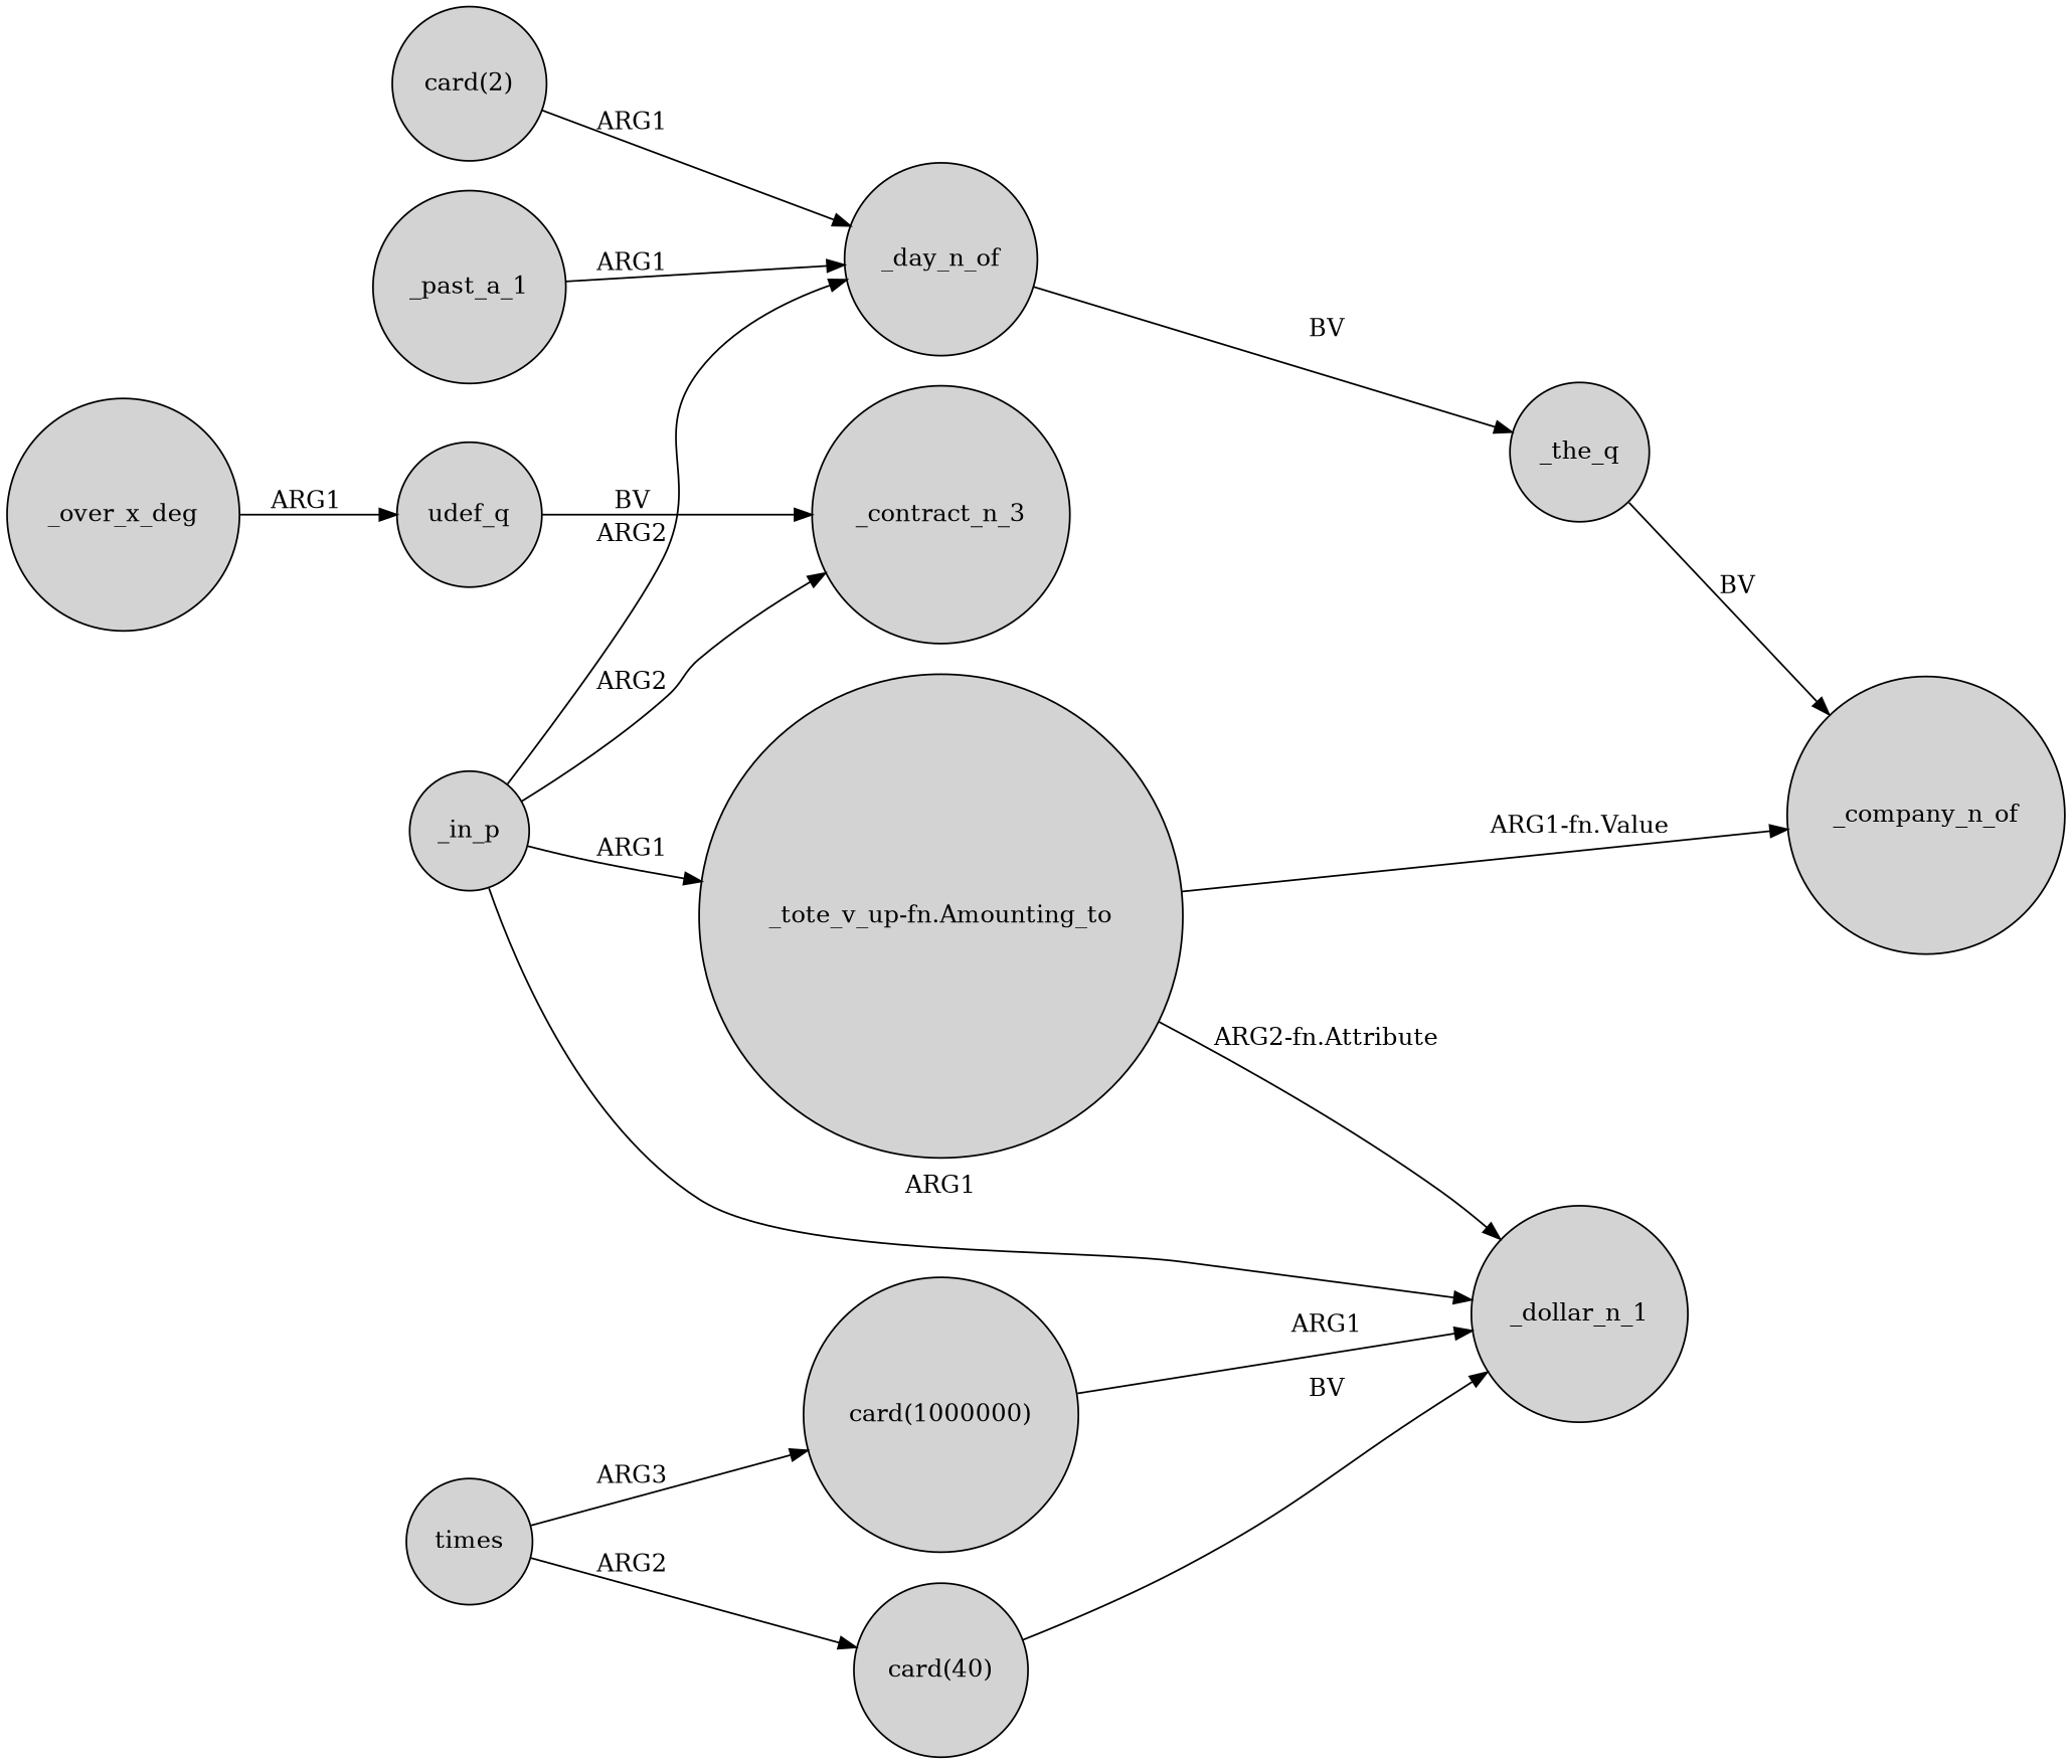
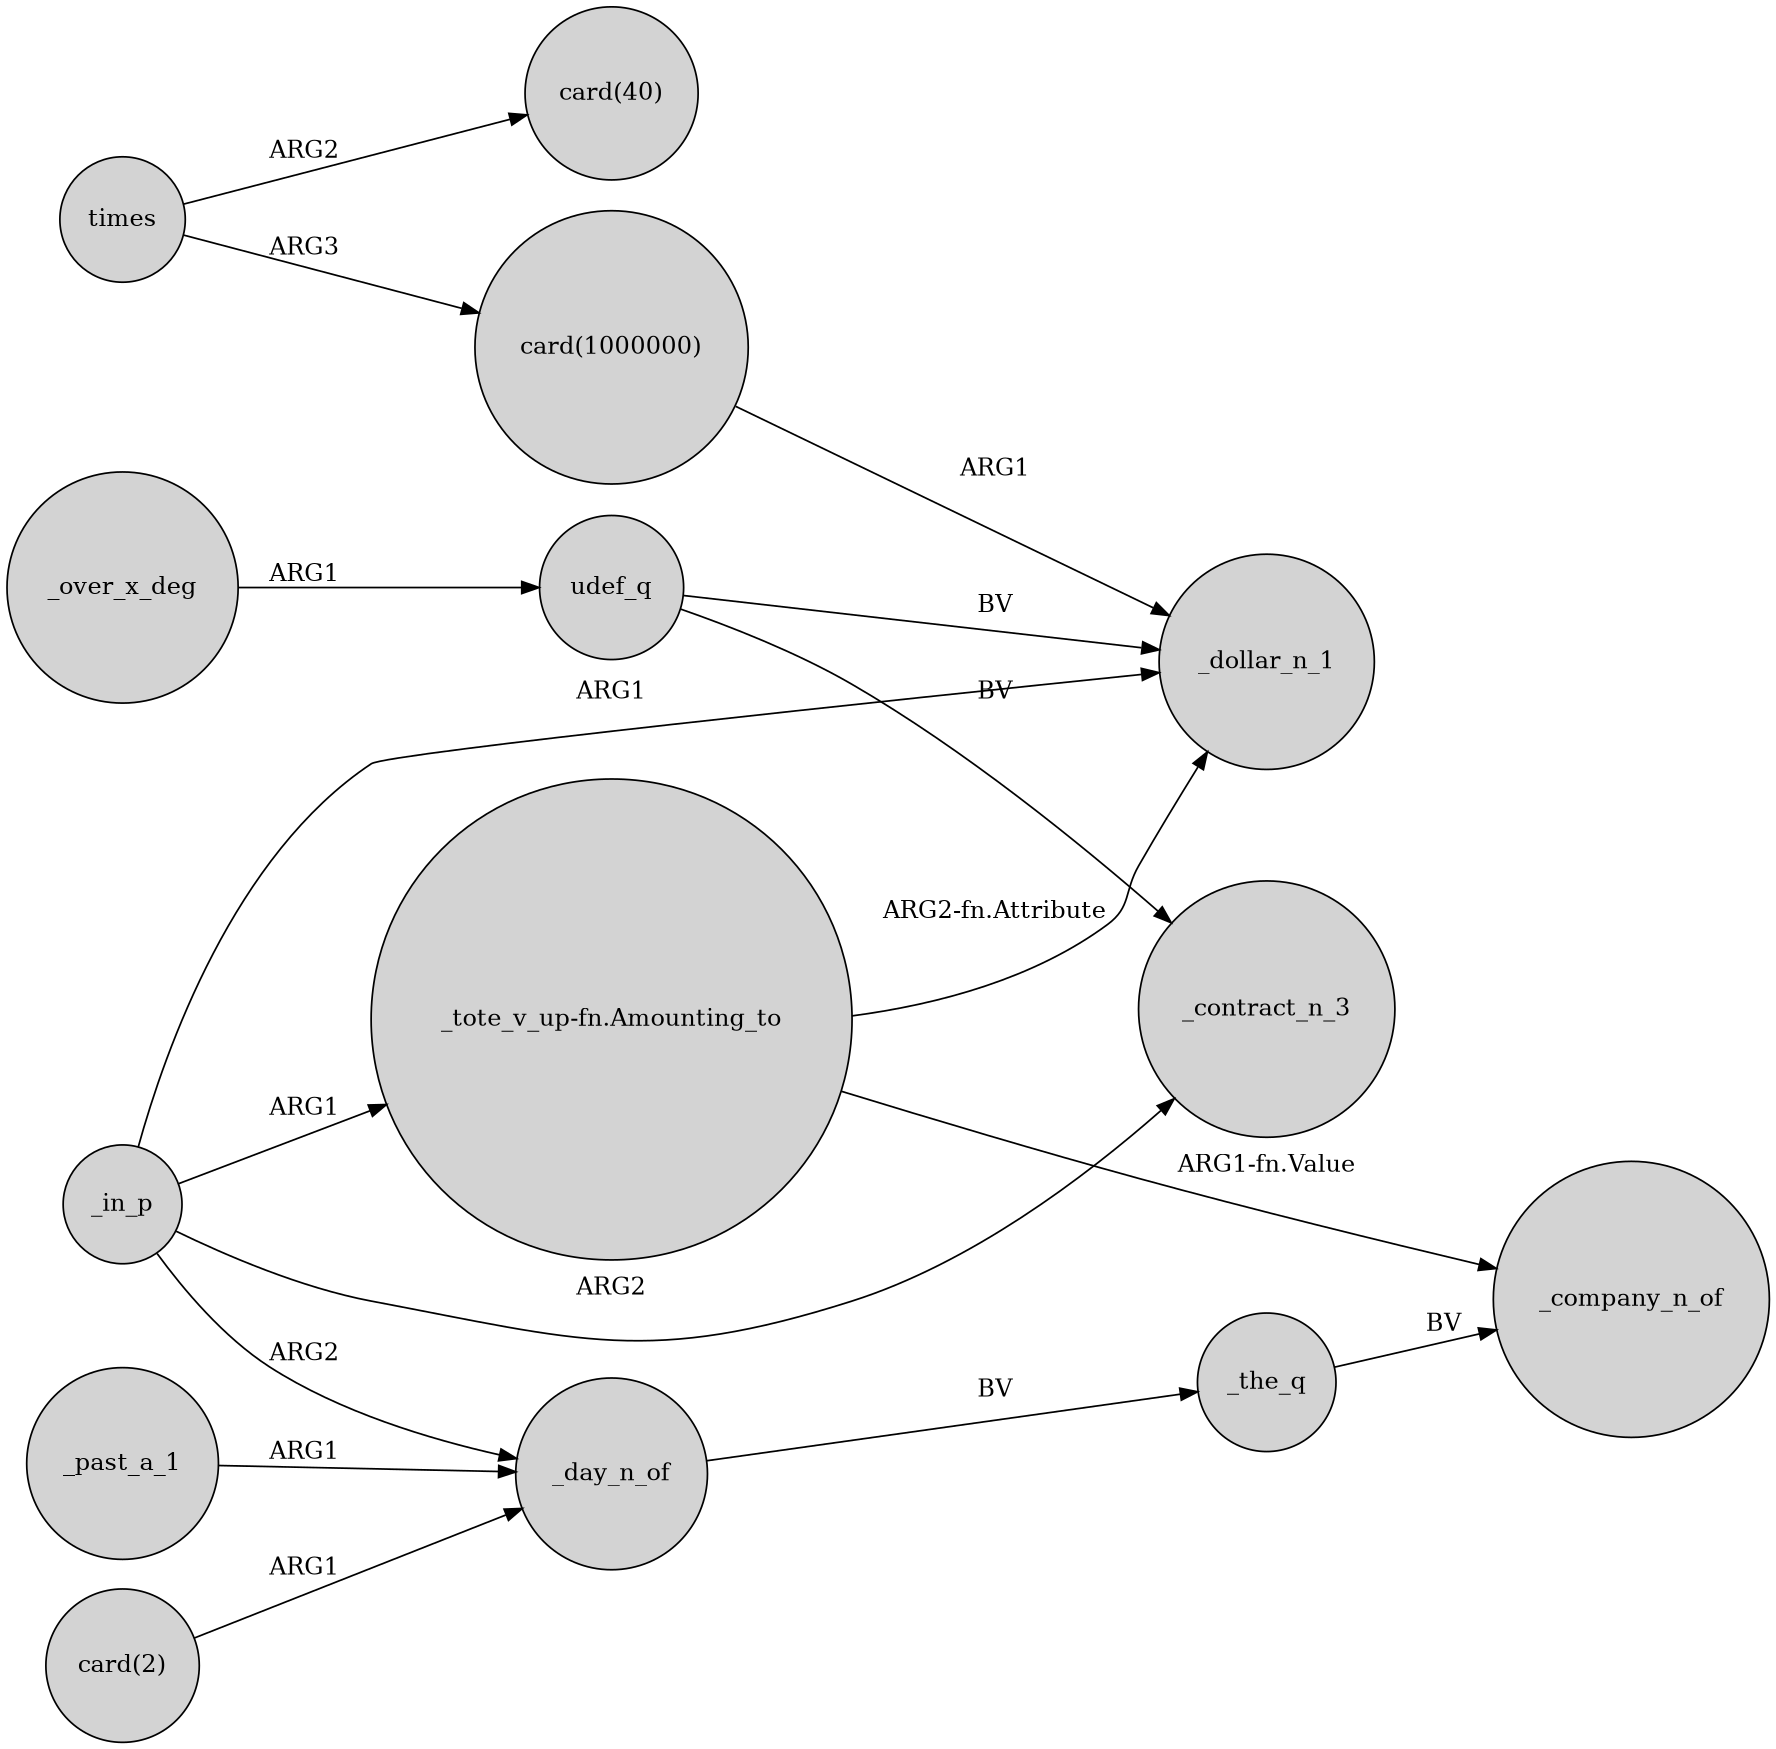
  digraph {
    rankdir=LR
    node [shape=circle style=filled]
    times
    "card(1000000)"
    "card(40)"
    _dollar_n_1
    "card(2)"
    _day_n_of
    _the_q
    _company_n_of
    "_tote_v_up-fn.Amounting_to"
    _in_p
    n11 [label=_contract_n_3]
    _over_x_deg
    udef_q
    _past_a_1
    times -> "card(1000000)" [label=ARG3]
    times -> "card(40)" [label=ARG2]
    "card(1000000)" -> _dollar_n_1 [label=ARG1]
    "card(2)" -> _day_n_of [label=ARG1]
    _day_n_of -> _the_q [label=BV]
    _the_q -> _company_n_of [label=BV]
    "_tote_v_up-fn.Amounting_to" -> _dollar_n_1 [label="ARG2-fn.Attribute"]
    "_tote_v_up-fn.Amounting_to" -> _company_n_of [label="ARG1-fn.Value"]
    _in_p -> _dollar_n_1 [label=ARG1]
    _in_p -> _day_n_of [label=ARG2]
    _in_p -> "_tote_v_up-fn.Amounting_to" [label=ARG1]
    _in_p -> n11 [label=ARG2]
    _over_x_deg -> udef_q [label=ARG1]
-   "card(40)" -> _dollar_n_1 [label=BV]
+   udef_q -> _dollar_n_1 [label=BV]
    udef_q -> n11 [label=BV]
    _past_a_1 -> _day_n_of [label=ARG1]
  }
